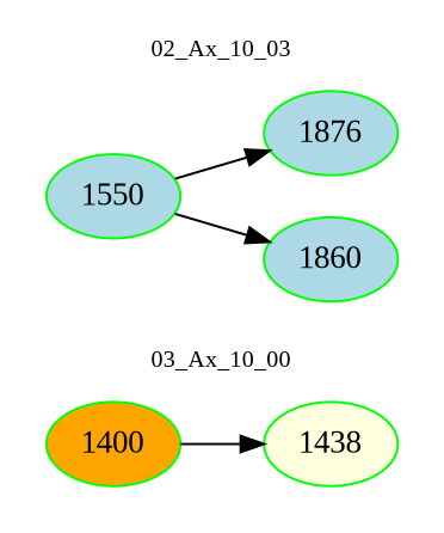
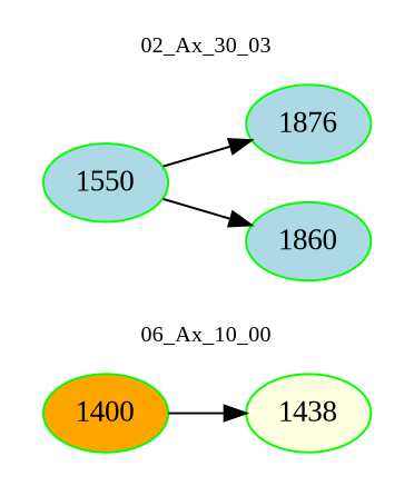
  digraph {
    fontname="Liberation Serif"
    rankdir=LR
    node [color=green fillcolor=lightblue fontname="Liberation Serif" style=filled]
    edge [color=black fontname="Liberation Serif"]
    n1 [fillcolor=orange label=1400]
    n2 [fillcolor=lightyellow label=1438]
    n3 [label=1550]
    n4 [label=1860]
    n5 [label=1876]
    subgraph cluster_1 {
      color=white
      fontsize=10
-     label="03_Ax_10_00"
+     label="06_Ax_10_00"
      n1
      n2
    }
    subgraph cluster_2 {
      color=white
      fontsize=10
-     label="02_Ax_10_03"
+     label="02_Ax_30_03"
      n3
      n4
      n5
    }
    n1 -> n2
    n3 -> n4
    n3 -> n5
  }
